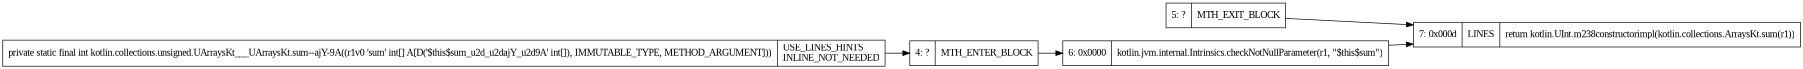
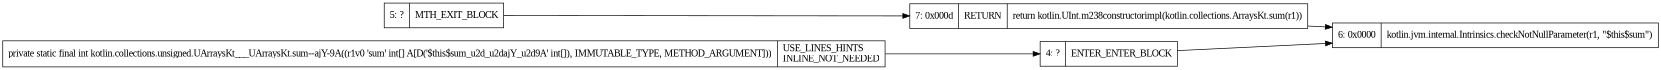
  digraph {
    fontname="Liberation Serif"
    rankdir=LR
    node [fontname="Liberation Serif" shape=record]
    edge [fontname="Liberation Serif"]
-   n1 [label="{4\:\ ?|MTH_ENTER_BLOCK\l}"]
+   n1 [label="{4\:\ ?|ENTER_ENTER_BLOCK\l}"]
    n2 [label="{6\:\ 0x0000|kotlin.jvm.internal.Intrinsics.checkNotNullParameter(r1, \"$this$sum\")\l}"]
-   n3 [label="{7\:\ 0x000d|LINES\l|return kotlin.UInt.m238constructorimpl(kotlin.collections.ArraysKt.sum(r1))\l}"]
+   n3 [label="{7\:\ 0x000d|RETURN\l|return kotlin.UInt.m238constructorimpl(kotlin.collections.ArraysKt.sum(r1))\l}"]
    n4 [label="{5\:\ ?|MTH_EXIT_BLOCK\l}"]
    n5 [label="{private static final int kotlin.collections.unsigned.UArraysKt___UArraysKt.sum\-\-ajY\-9A((r1v0 'sum' int[] A[D('$this$sum_u2d_u2dajY_u2d9A' int[]), IMMUTABLE_TYPE, METHOD_ARGUMENT]))  | USE_LINES_HINTS\lINLINE_NOT_NEEDED\l}"]
    n1 -> n2
-   n2 -> n3
+   n3 -> n2
    n4 -> n3
    n5 -> n1
  }
